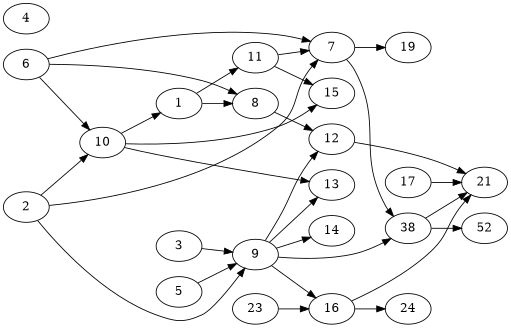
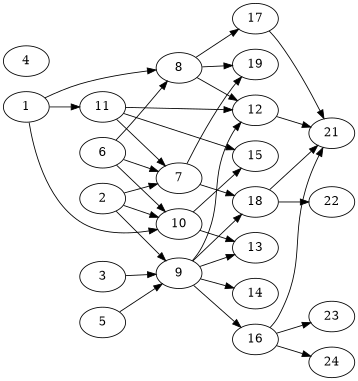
  digraph {
    rankdir=LR
    node [alpha=0.13]
    1 [expect_size=26602944665344668]
    8 [alpha=0.07 expect_size=6643497448834596864]
    10 [alpha=0.10 expect_size=73065367430694]
    11 [expect_size=6552413653314108]
    7 [alpha=0.00 expect_size=2445476956138043]
-   18 [alpha=0.09 expect_size=131512895354297122816 label=38]
+   18 [alpha=0.09 expect_size=131512895354297122816]
    19 [alpha=0.11 expect_size=1553511481344000000]
    12 [alpha=0.15 expect_size=29343047384825856000]
    17 [alpha=0.02 expect_size=297999424705560]
    13 [alpha=0.03 expect_size=11738493819891442]
    15 [alpha=0.11 expect_size=458187700312143]
    21 [alpha=0.19 expect_size=264095645478743441408]
-   22 [alpha=0.14 expect_size=21607881404365930496 label=52]
+   22 [alpha=0.14 expect_size=21607881404365930496]
    2 [alpha=0.08 expect_size=38677912060031926272]
    9 [alpha=0.15 expect_size=10187275690571888]
    14 [alpha=0.14 expect_size=277151891685403262976]
    16 [expect_size=513927338428445]
    23 [alpha=0.14 expect_size=17313297436344582144]
    24 [alpha=0.09 expect_size=22860860806246957056]
    3 [alpha=0.01 expect_size=4459869289521202]
    4 [alpha=0.11 expect_size=13072840946363198]
    5 [alpha=0.03 expect_size=14919961217773600768]
    6 [alpha=0.07 expect_size=20535040220921464]
    1 -> 8
-   10 -> 1
+   1 -> 10
    1 -> 11
+   8 -> 19
    8 -> 12
+   8 -> 17
    10 -> 13
    10 -> 15
    11 -> 7
+   11 -> 12
    11 -> 15
    7 -> 18
    7 -> 19
    18 -> 21
    18 -> 22
    12 -> 21
    17 -> 21
    2 -> 10
    2 -> 7
    2 -> 9
    9 -> 18
    9 -> 12
    9 -> 13
    9 -> 14
    9 -> 16
    16 -> 21
-   23 -> 16
+   16 -> 23
    16 -> 24
    3 -> 9
    5 -> 9
    6 -> 8
    6 -> 10
    6 -> 7
  }
